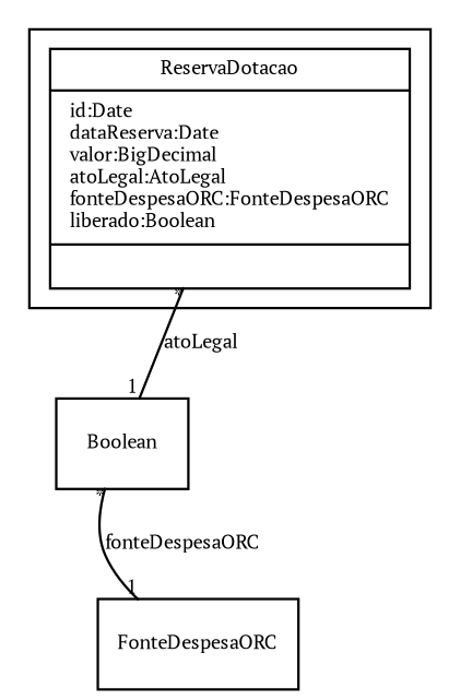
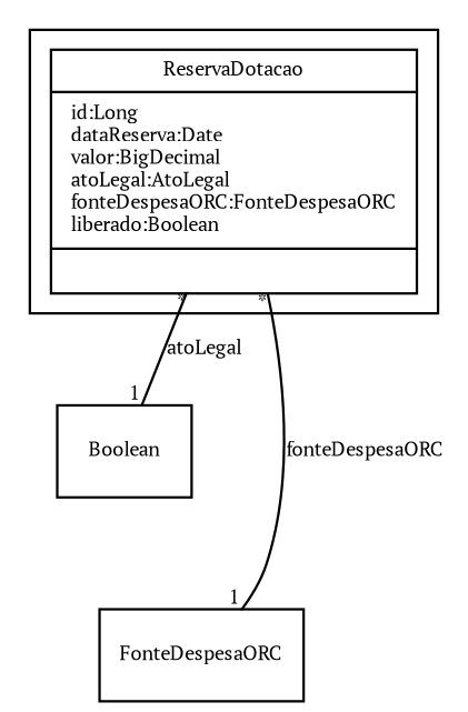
  digraph {
    fontname="PT Serif"
    fontsize=8
    node [fontname="PT Serif" fontsize=8 shape=record]
    edge [arrowhead=none fontname="PT Serif" fontsize=8 headlabel=1 taillabel="*"]
-   n1 [label="{ReservaDotacao|id:Date\ldataReserva:Date\lvalor:BigDecimal\latoLegal:AtoLegal\lfonteDespesaORC:FonteDespesaORC\lliberado:Boolean\l|\l}"]
+   n1 [label="{ReservaDotacao|id:Long\ldataReserva:Date\lvalor:BigDecimal\latoLegal:AtoLegal\lfonteDespesaORC:FonteDespesaORC\lliberado:Boolean\l|\l}"]
    n2 [label=Boolean]
    FonteDespesaORC
    subgraph cluster_1 {
      n1
    }
    n1 -> n2 [label=atoLegal]
-   n2 -> FonteDespesaORC [label=fonteDespesaORC]
+   n1 -> FonteDespesaORC [label=fonteDespesaORC]
  }
